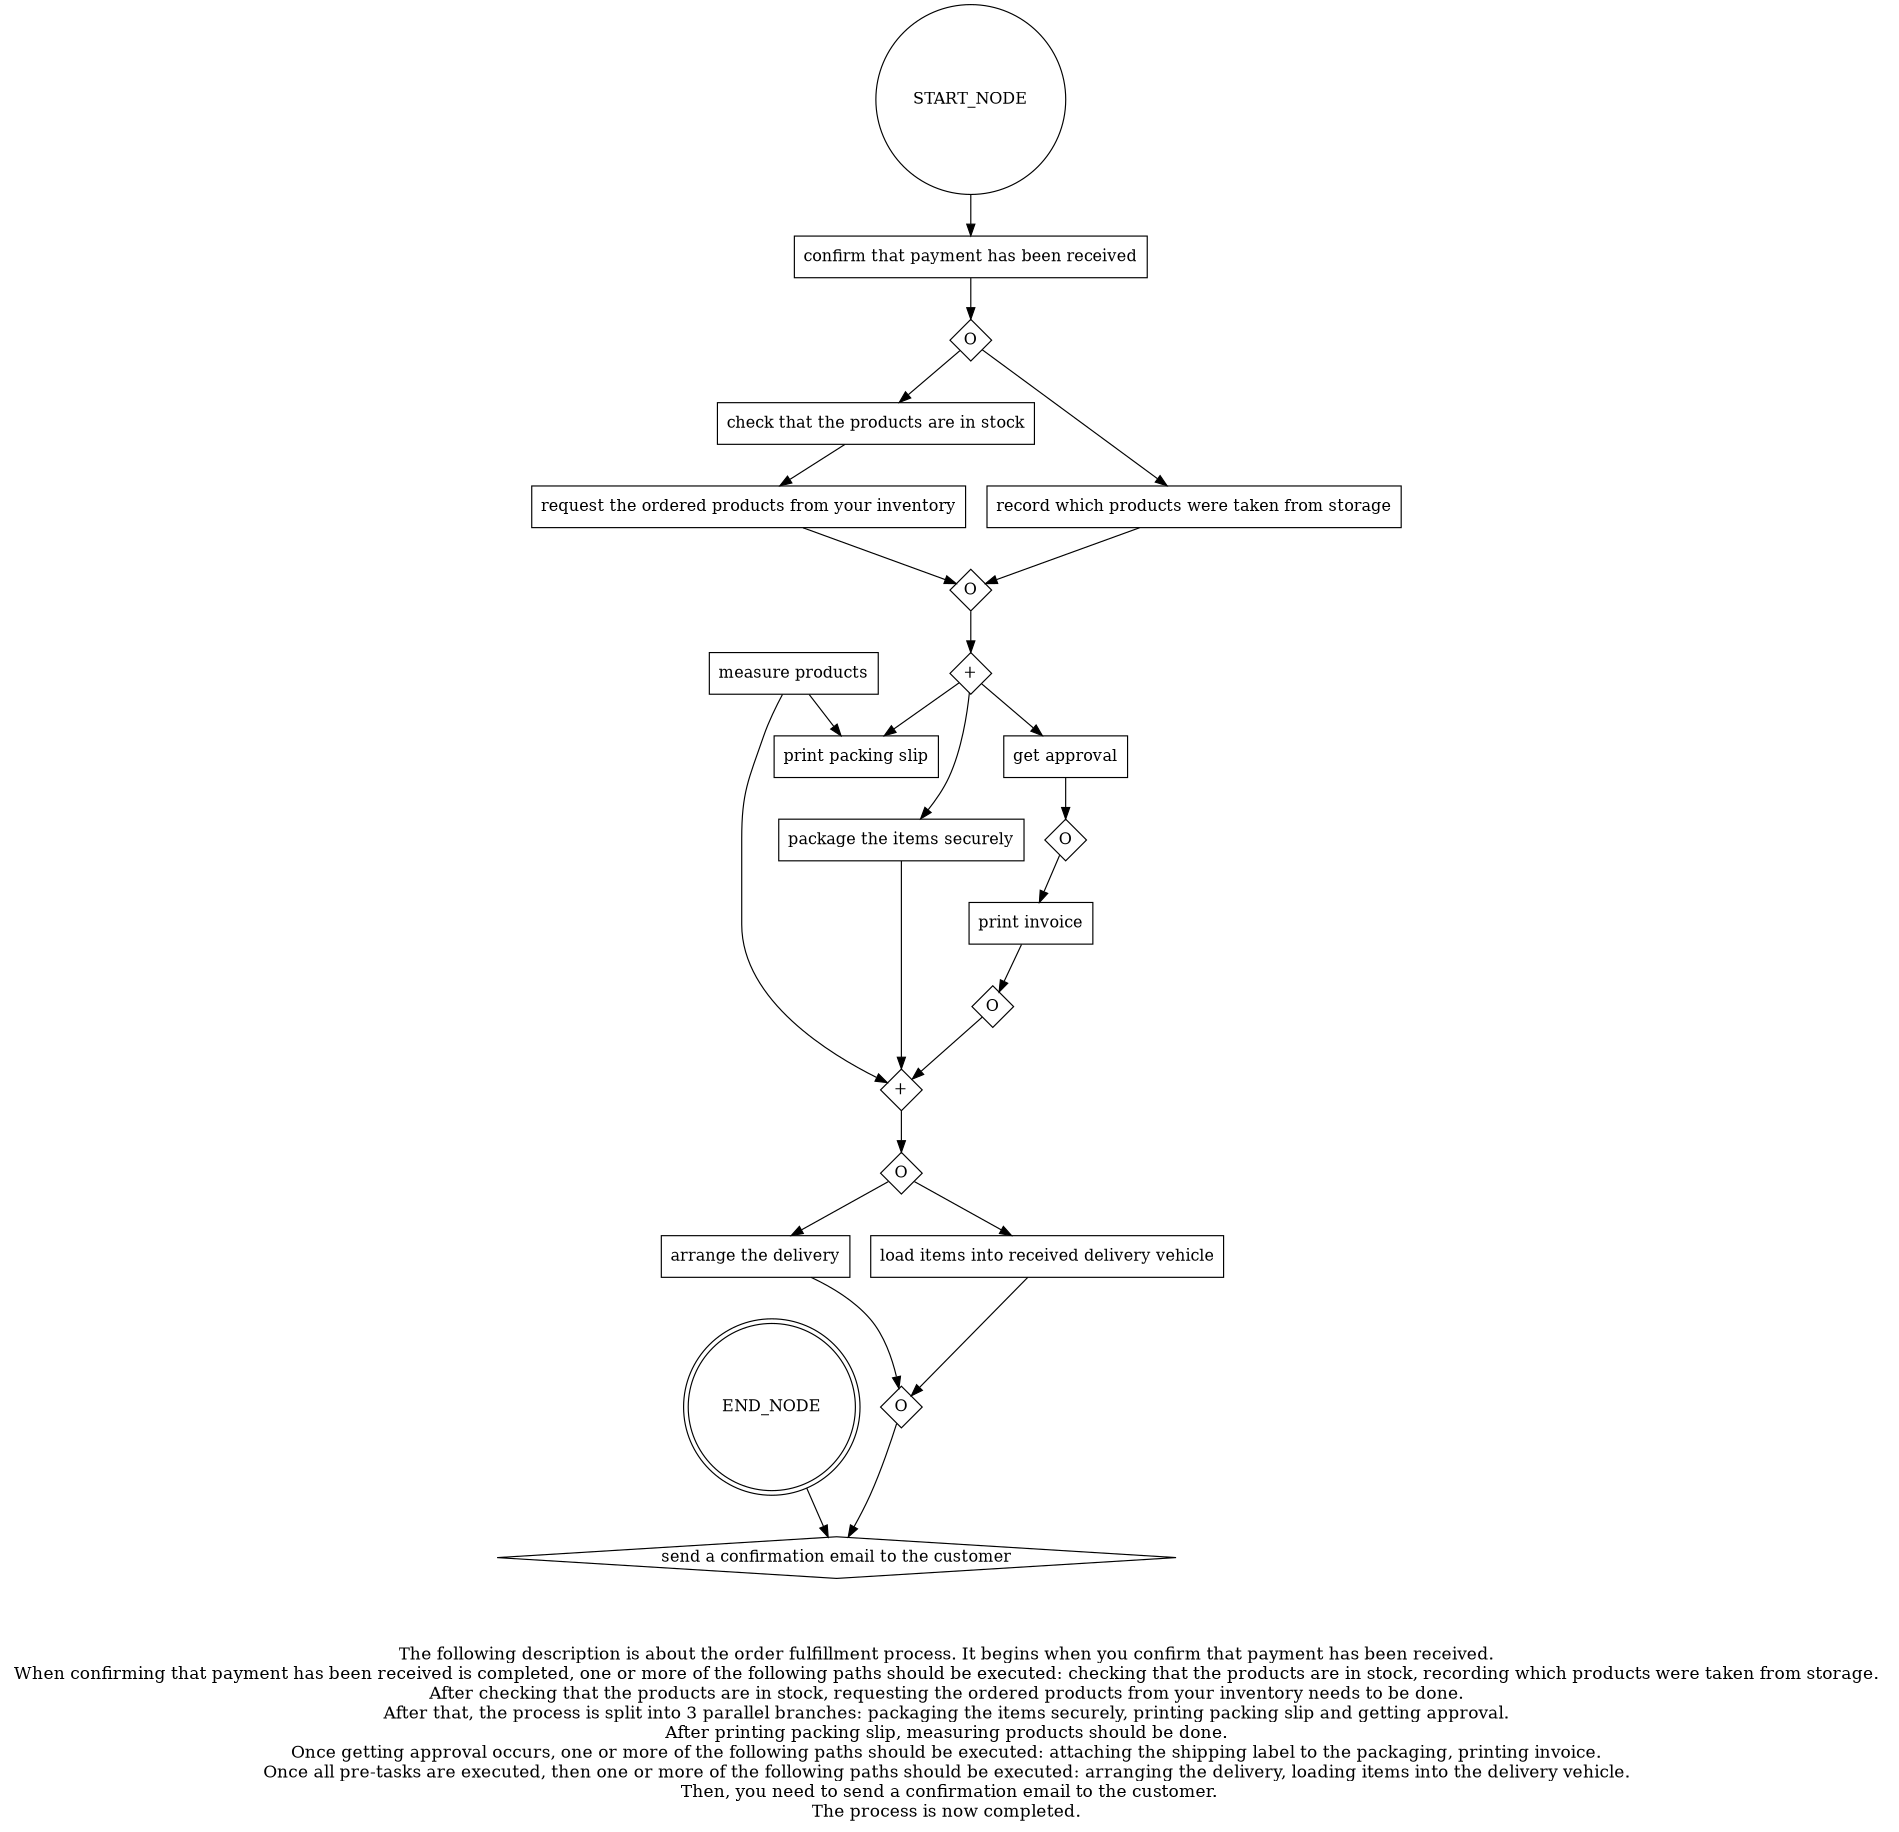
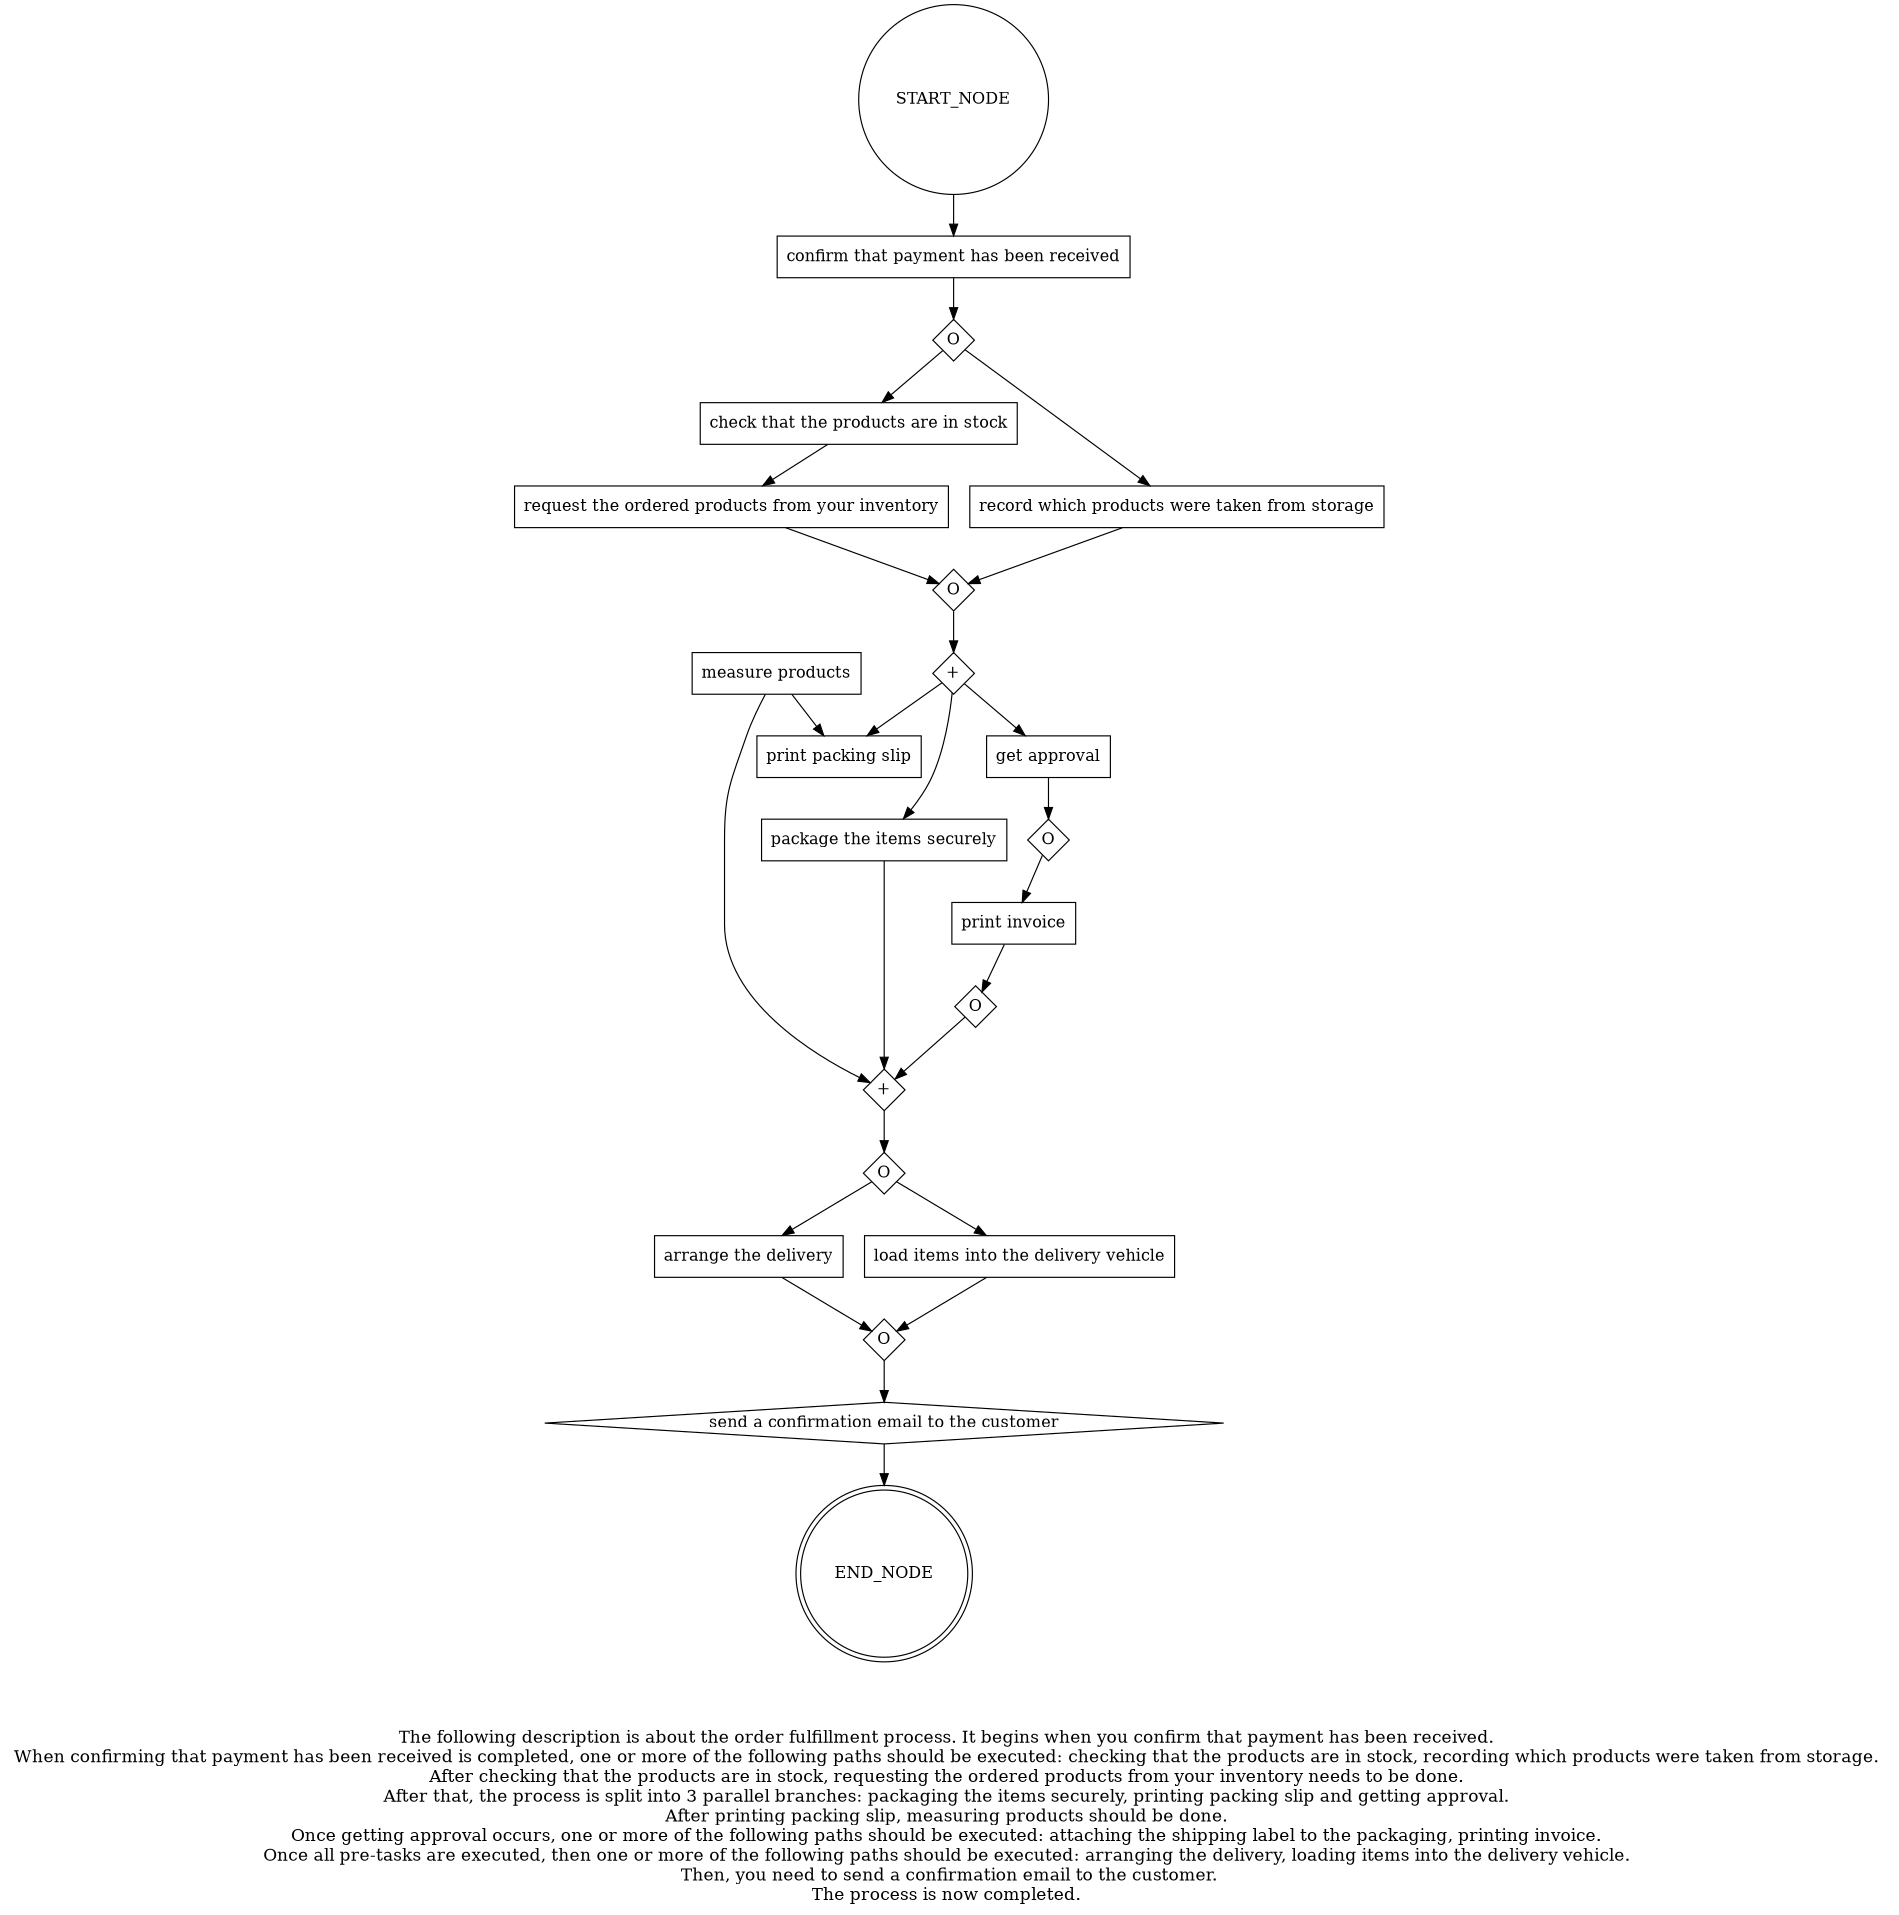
  digraph {
    fontsize=15
    label="\n\n\nThe following description is about the order fulfillment process. It begins when you confirm that payment has been received. \nWhen confirming that payment has been received is completed, one or more of the following paths should be executed: checking that the products are in stock, recording which products were taken from storage. \nAfter checking that the products are in stock, requesting the ordered products from your inventory needs to be done. \nAfter that, the process is split into 3 parallel branches: packaging the items securely, printing packing slip and getting approval. \nAfter printing packing slip, measuring products should be done. \nOnce getting approval occurs, one or more of the following paths should be executed: attaching the shipping label to the packaging, printing invoice. \nOnce all pre-tasks are executed, then one or more of the following paths should be executed: arranging the delivery, loading items into the delivery vehicle. \nThen, you need to send a confirmation email to the customer.\nThe process is now completed. \n"
    rankdir=TB
    node [shape=box]
    "confirm that payment has been received"
    n2 [fixedsize=true label=O shape=diamond width=0.5]
    "check that the products are in stock"
    "record which products were taken from storage"
    "request the ordered products from your inventory"
    n6 [fixedsize=true label=O shape=diamond width=0.5]
    n7 [fixedsize=true label="+" shape=diamond width=0.5]
    "package the items securely"
    "print packing slip"
    "get approval"
    n11 [fixedsize=true label="+" shape=diamond width=0.5]
    "measure products"
    n13 [fixedsize=true label=O shape=diamond width=0.5]
    "print invoice"
    n15 [fixedsize=true label=O shape=diamond width=0.5]
    n16 [fixedsize=true label=O shape=diamond width=0.5]
    "arrange the delivery"
-   "load items into the delivery vehicle" [label="load items into received delivery vehicle"]
+   "load items into the delivery vehicle"
    n19 [fixedsize=true label=O shape=diamond width=0.5]
    "send a confirmation email to the customer" [shape=diamond]
    END_NODE [shape=doublecircle width=0.2]
    START_NODE [shape=circle width=0.3]
    subgraph sub_1 {
      "confirm that payment has been received"
      n2
      "check that the products are in stock"
      "record which products were taken from storage"
      "request the ordered products from your inventory"
      n6
      n7
      "package the items securely"
      "print packing slip"
      "get approval"
      n11
      "measure products"
      n13
      "print invoice"
      n15
      n16
      "arrange the delivery"
      "load items into the delivery vehicle"
      n19
      "send a confirmation email to the customer"
    }
    "confirm that payment has been received" -> n2
    n2 -> "check that the products are in stock"
    n2 -> "record which products were taken from storage"
    "check that the products are in stock" -> "request the ordered products from your inventory"
    "record which products were taken from storage" -> n6
    "request the ordered products from your inventory" -> n6
    n6 -> n7
    n7 -> "package the items securely"
    n7 -> "print packing slip"
    n7 -> "get approval"
    "package the items securely" -> n11
    "get approval" -> n13
    n11 -> n16
    "measure products" -> "print packing slip"
    "measure products" -> n11
    n13 -> "print invoice"
    "print invoice" -> n15
    n15 -> n11
    n16 -> "arrange the delivery"
    n16 -> "load items into the delivery vehicle"
    "arrange the delivery" -> n19
    "load items into the delivery vehicle" -> n19
    n19 -> "send a confirmation email to the customer"
-   END_NODE -> "send a confirmation email to the customer"
+   "send a confirmation email to the customer" -> END_NODE
    START_NODE -> "confirm that payment has been received"
  }
